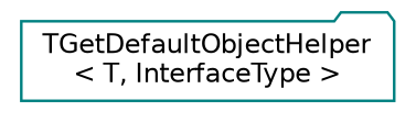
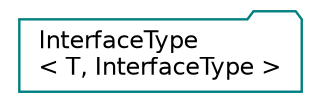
  digraph {
    rankdir=LR
-   n1 [color=teal fillcolor=white fontname=Helvetica fontsize=10 height=0.2 label="TGetDefaultObjectHelper\l\< T, InterfaceType \>" shape=folder style=filled width=0.4]
+   n1 [color=teal fillcolor=white fontname=Helvetica fontsize=10 height=0.2 label="InterfaceType\l\< T, InterfaceType \>" shape=folder style=filled width=0.4]
  }
